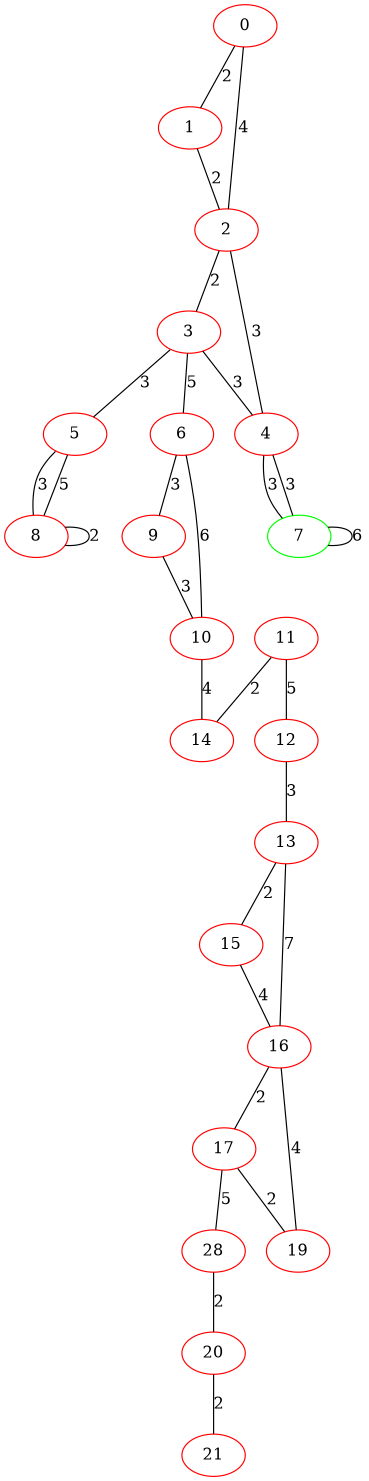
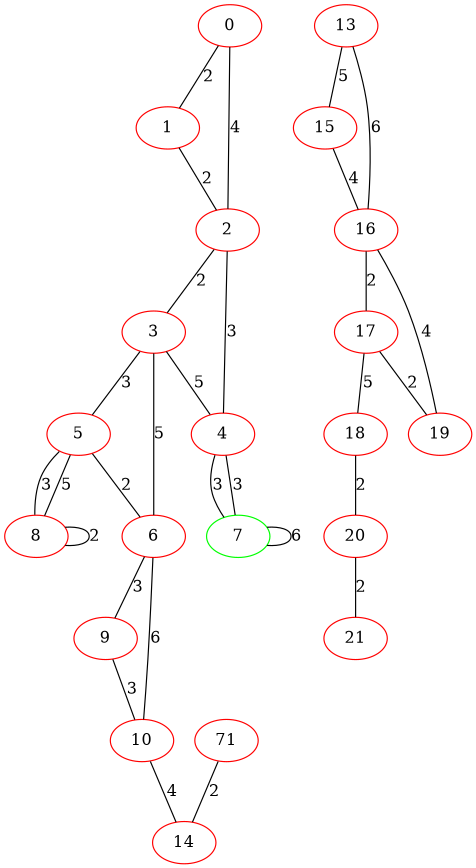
  graph {
    node [color=red weight=1]
    0
    1
    2
    3
    4
    5
    6
    7 [color=green weight=2]
    8 [weight=2]
    9
    10
    14
-   11
-   12
+   11 [label=71]
    13
    15
    16
    17
    19
-   18 [label=28]
+   18
    20
    21
    0 -- 1 [label=2]
    0 -- 2 [label=4]
    1 -- 2 [label=2]
    2 -- 3 [label=2]
    2 -- 4 [label=3]
-   3 -- 4 [label=3]
+   3 -- 4 [label=5]
    3 -- 5 [label=3]
    3 -- 6 [label=5]
    4 -- 7 [label=3]
    4 -- 7 [label=3]
+   5 -- 6 [label=2]
    5 -- 8 [label=3]
    5 -- 8 [label=5]
    6 -- 9 [label=3]
    6 -- 10 [label=6]
    7 -- 7 [label=6]
    8 -- 8 [label=2]
    9 -- 10 [label=3]
    10 -- 14 [label=4]
    11 -- 14 [label=2]
-   11 -- 12 [label=5]
-   12 -- 13 [label=3]
-   13 -- 15 [label=2]
-   13 -- 16 [label=7]
+   13 -- 15 [label=5]
+   13 -- 16 [label=6]
    15 -- 16 [label=4]
    16 -- 17 [label=2]
    16 -- 19 [label=4]
    17 -- 19 [label=2]
    17 -- 18 [label=5]
    18 -- 20 [label=2]
    20 -- 21 [label=2]
  }
